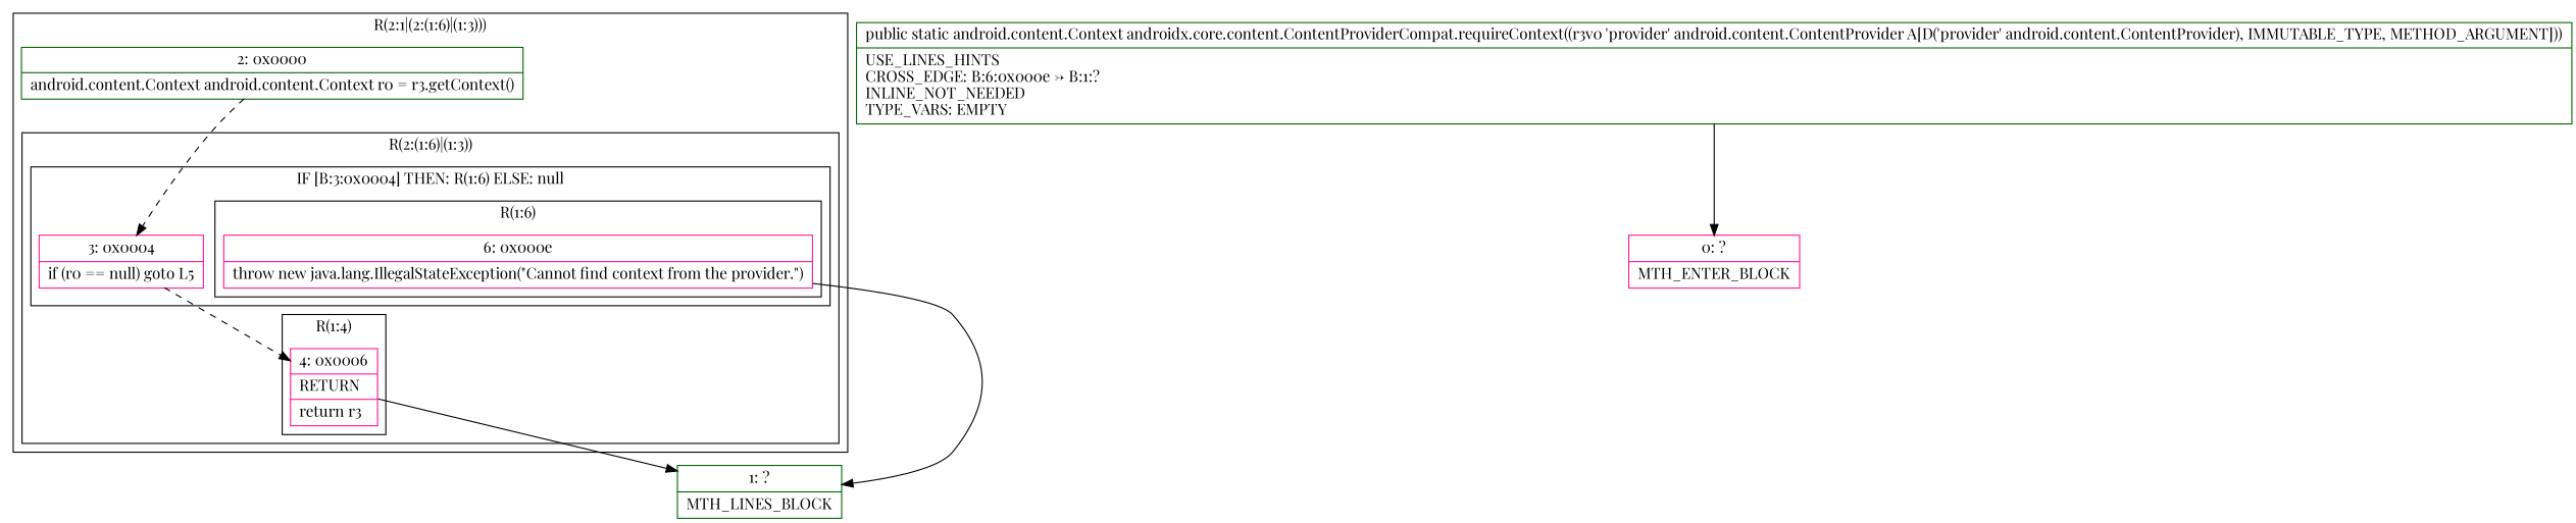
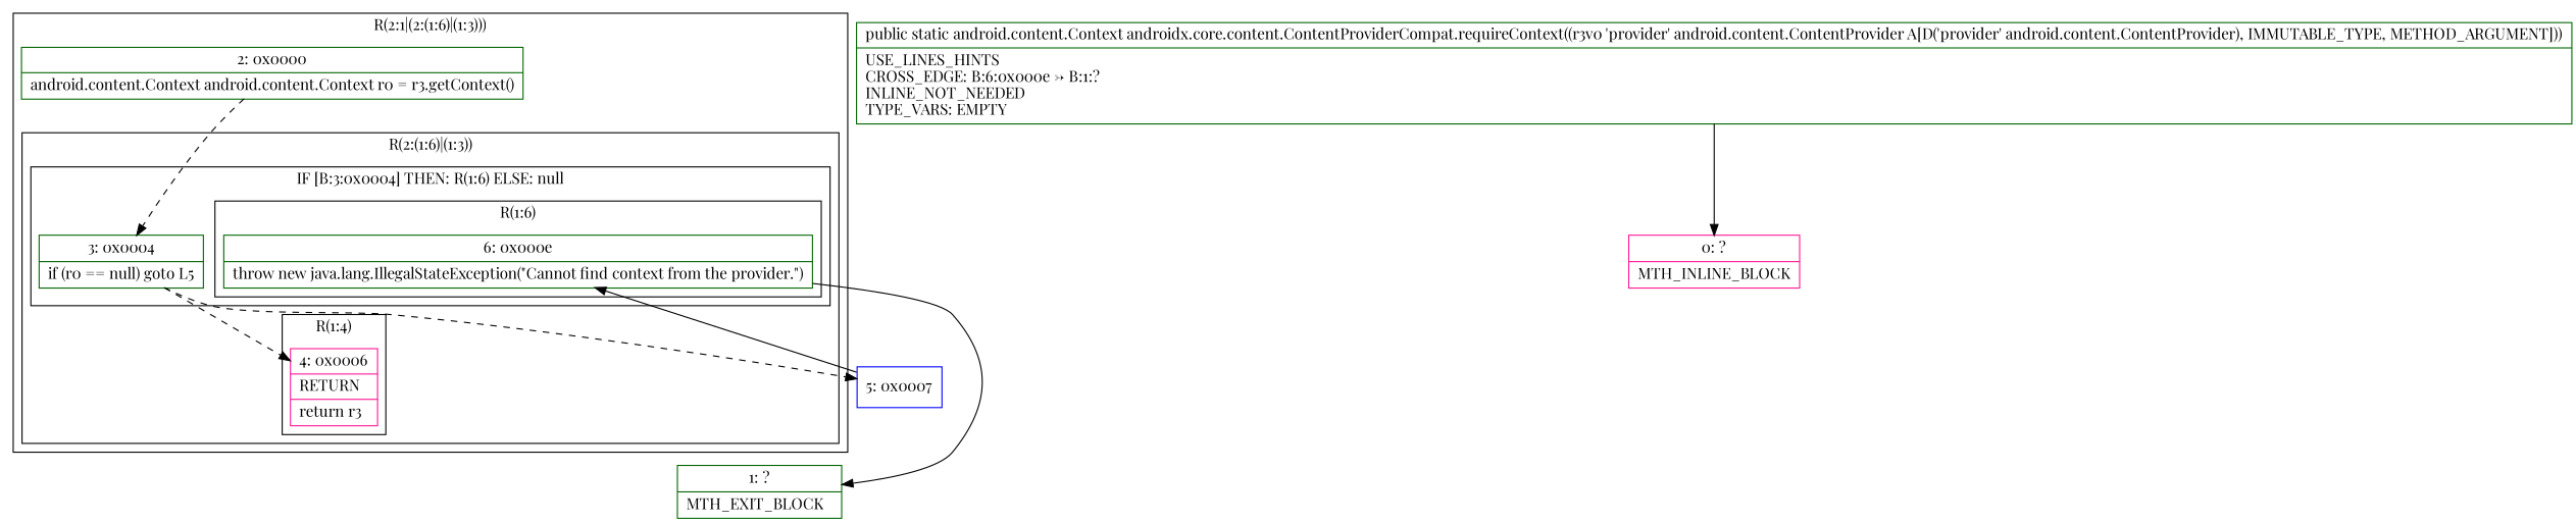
  digraph {
    fontname="Playfair Display"
    node [color=darkgreen fontname="Playfair Display" shape=record]
    edge [fontname="Playfair Display" style=solid]
-   n1 [color=deeppink label="{6\:\ 0x000e|throw new java.lang.IllegalStateException(\"Cannot find context from the provider.\")\l}"]
-   n2 [color=deeppink label="{3\:\ 0x0004|if (r0 == null) goto L5\l}"]
+   n1 [label="{6\:\ 0x000e|throw new java.lang.IllegalStateException(\"Cannot find context from the provider.\")\l}"]
+   n2 [label="{3\:\ 0x0004|if (r0 == null) goto L5\l}"]
    n3 [color=deeppink label="{4\:\ 0x0006|RETURN\l|return r3\l}"]
    n4 [label="{2\:\ 0x0000|android.content.Context android.content.Context r0 = r3.getContext()\l}"]
-   n5 [label="{1\:\ ?|MTH_LINES_BLOCK\l}"]
-   n7 [color=deeppink label="{0\:\ ?|MTH_ENTER_BLOCK\l}"]
+   n5 [label="{1\:\ ?|MTH_EXIT_BLOCK\l}"]
+   n6 [color=blue label="{5\:\ 0x0007}"]
+   n7 [color=deeppink label="{0\:\ ?|MTH_INLINE_BLOCK\l}"]
    n8 [label="{public static android.content.Context androidx.core.content.ContentProviderCompat.requireContext((r3v0 'provider' android.content.ContentProvider A[D('provider' android.content.ContentProvider), IMMUTABLE_TYPE, METHOD_ARGUMENT]))  | USE_LINES_HINTS\lCROSS_EDGE: B:6:0x000e \-\> B:1:?\lINLINE_NOT_NEEDED\lTYPE_VARS: EMPTY\l}"]
    subgraph cluster_1 {
      label="R(2:1|(2:(1:6)|(1:3)))"
      n4
      subgraph cluster_2 {
        label="R(2:(1:6)|(1:3))"
        subgraph cluster_3 {
          label="IF [B:3:0x0004] THEN: R(1:6) ELSE: null"
          n2
          subgraph cluster_4 {
            label="R(1:6)"
            n1
          }
        }
        subgraph cluster_5 {
          label="R(1:4)"
          n3
        }
      }
    }
    n1 -> n5
    n2 -> n3 [style=dashed]
-   n3 -> n5
+   n2 -> n6 [style=dashed]
    n4 -> n2 [style=dashed]
+   n6 -> n1
    n8 -> n7
  }
